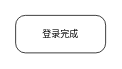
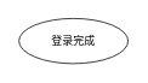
  <mxCell id="0" />
  <mxCell id="1" parent="0" />
- <mxCell id="2" value="登录完成" style="rounded=1;whiteSpace=wrap;html=1;arcSize=26;" parent="1" vertex="1"><mxGeometry x="20" y="20" width="120" height="50" as="geometry" /></mxCell>
+ <mxCell id="2" value="登录完成" style="ellipse;whiteSpace=wrap;html=1;arcSize=26;" parent="1" vertex="1"><mxGeometry x="20" y="20" width="120" height="50" as="geometry" /></mxCell>
